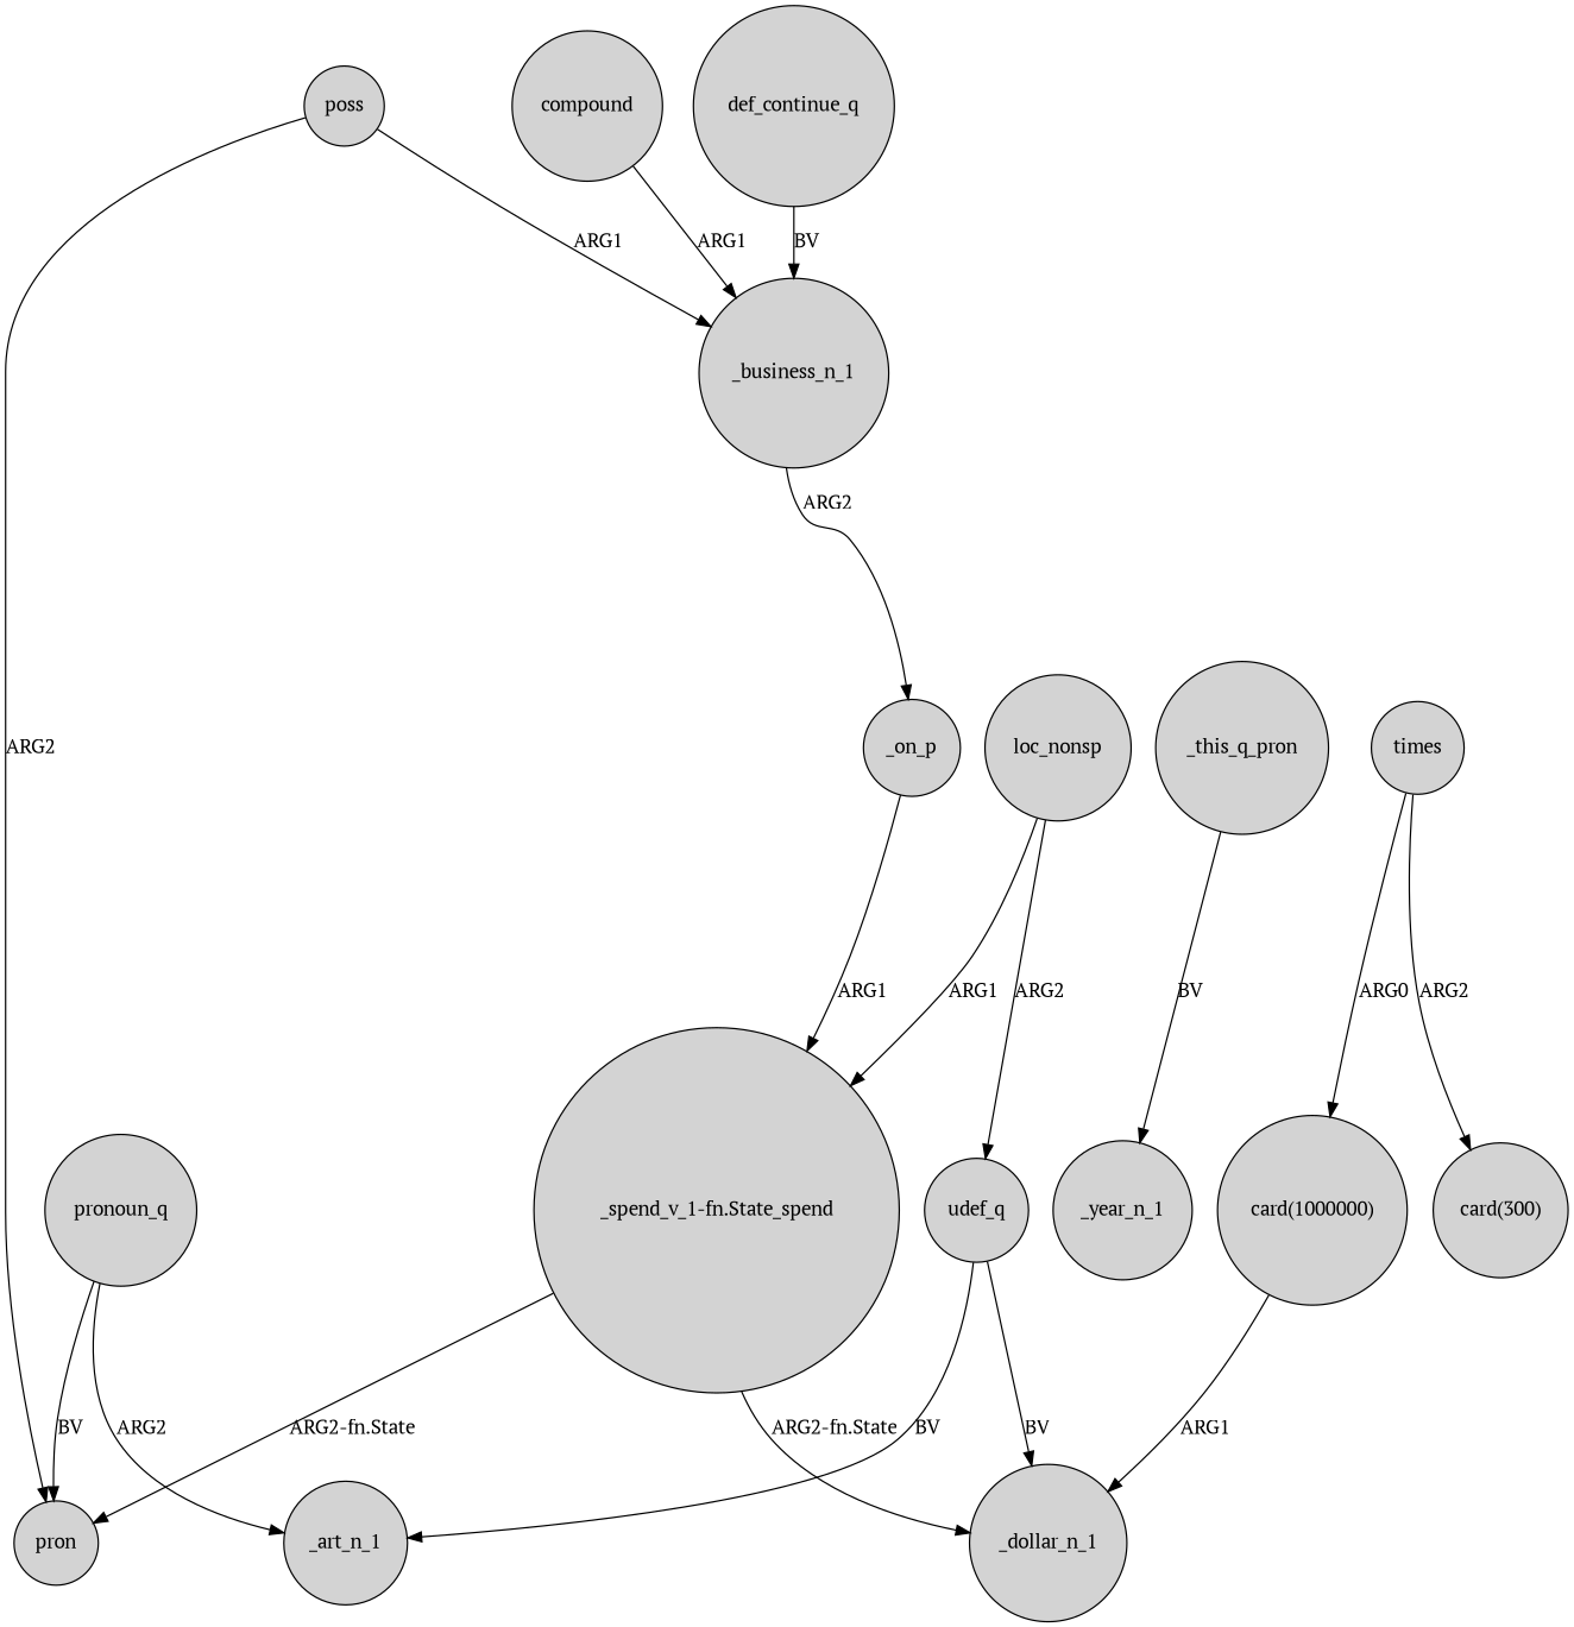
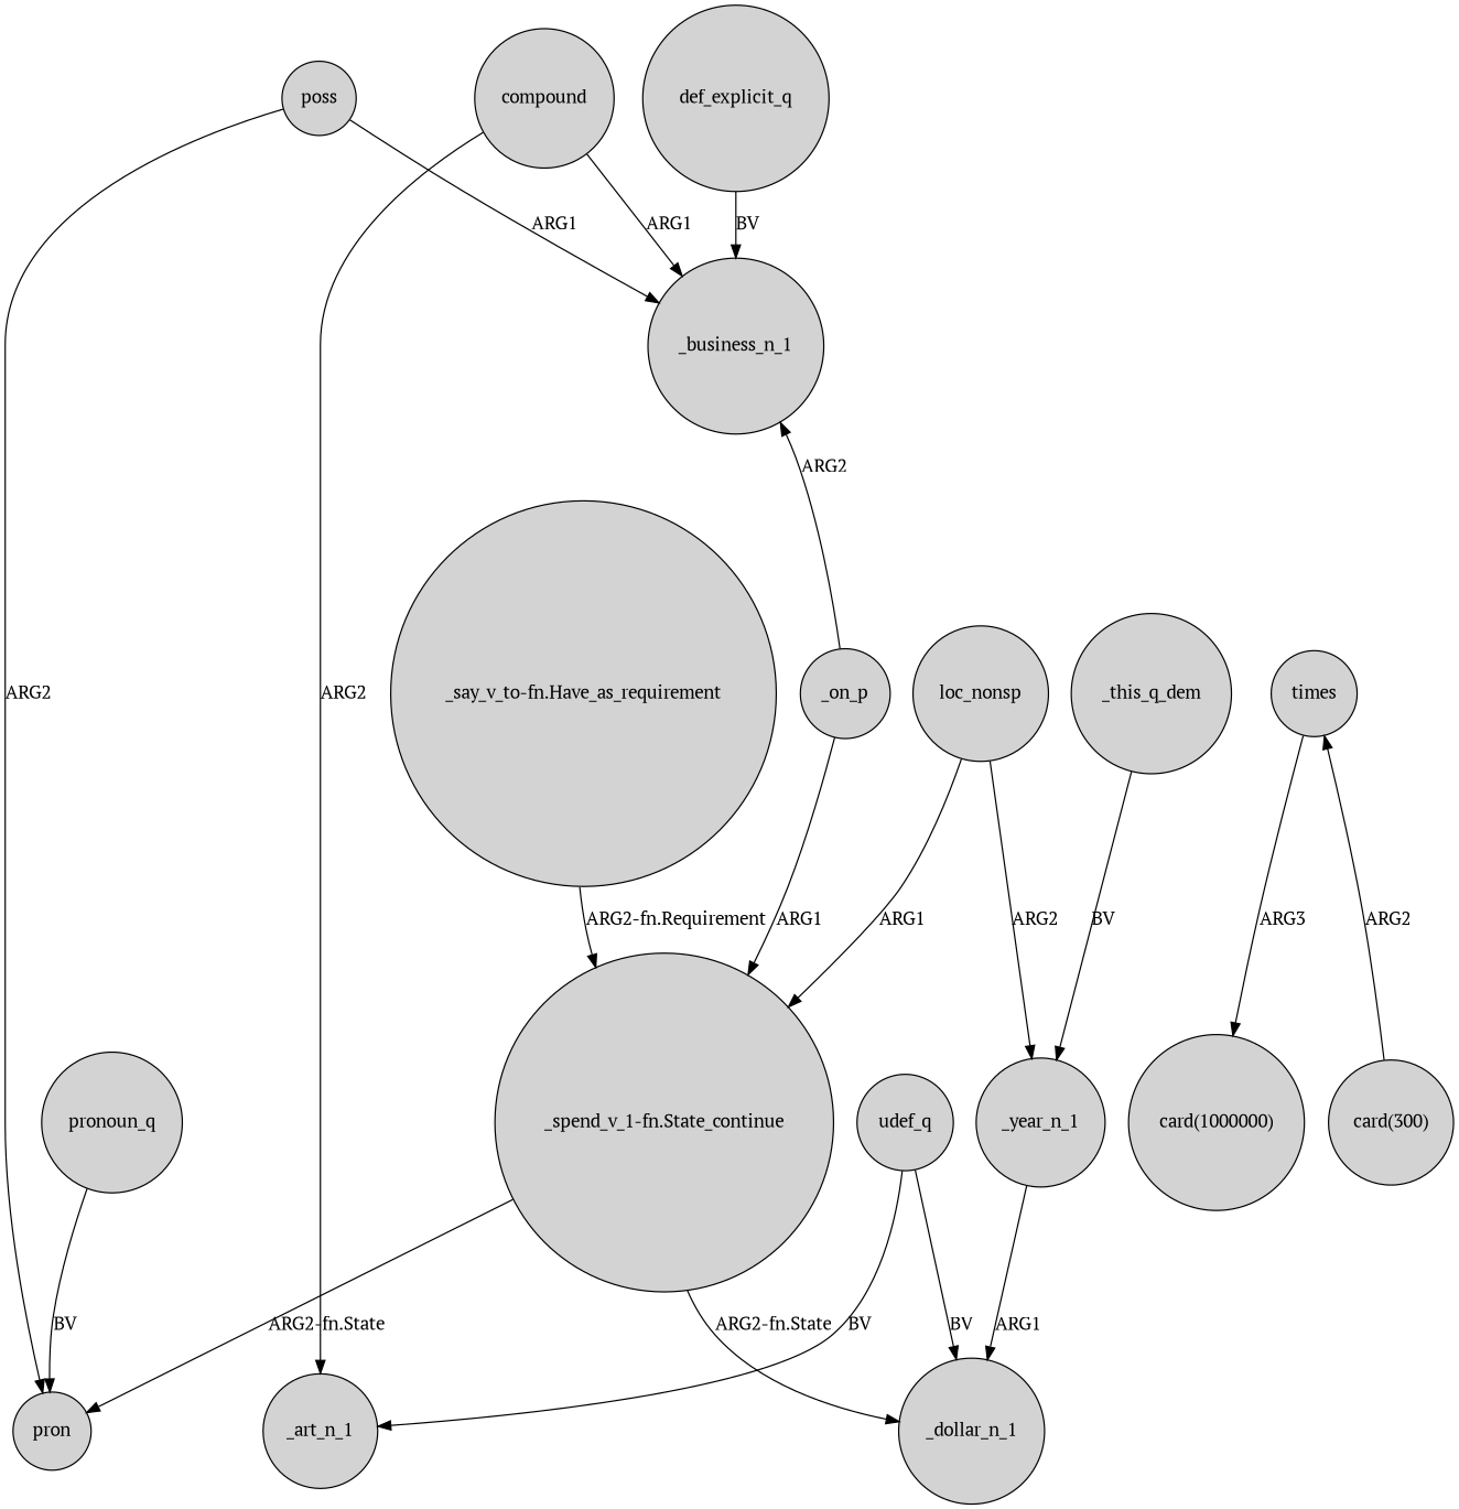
  digraph {
    fontname="PT Serif"
    node [fontname="PT Serif" shape=circle style=filled]
    edge [fontname="PT Serif"]
-   def_explicit_q [label=def_continue_q]
+   def_explicit_q
    _business_n_1
    poss
    pron
    loc_nonsp
-   "_spend_v_1-fn.State_continue" [label="_spend_v_1-fn.State_spend"]
+   "_spend_v_1-fn.State_continue"
    _year_n_1
    _dollar_n_1
    times
    "card(1000000)"
    "card(300)"
    pronoun_q
+   "_say_v_to-fn.Have_as_requirement"
    udef_q
    _art_n_1
-   _this_q_dem [label=_this_q_pron]
+   _this_q_dem
    compound
    _on_p
    def_explicit_q -> _business_n_1 [label=BV]
    poss -> _business_n_1 [label=ARG1]
    poss -> pron [label=ARG2]
    loc_nonsp -> "_spend_v_1-fn.State_continue" [label=ARG1]
-   loc_nonsp -> udef_q [label=ARG2]
+   loc_nonsp -> _year_n_1 [label=ARG2]
    "_spend_v_1-fn.State_continue" -> pron [label="ARG2-fn.State"]
    "_spend_v_1-fn.State_continue" -> _dollar_n_1 [label="ARG2-fn.State"]
-   times -> "card(1000000)" [label=ARG0]
-   times -> "card(300)" [label=ARG2]
-   "card(1000000)" -> _dollar_n_1 [label=ARG1]
+   times -> "card(1000000)" [label=ARG3]
+   "card(300)" -> times [label=ARG2]
+   _year_n_1 -> _dollar_n_1 [label=ARG1]
    pronoun_q -> pron [label=BV]
+   "_say_v_to-fn.Have_as_requirement" -> "_spend_v_1-fn.State_continue" [label="ARG2-fn.Requirement"]
    udef_q -> _dollar_n_1 [label=BV]
    udef_q -> _art_n_1 [label=BV]
    _this_q_dem -> _year_n_1 [label=BV]
    compound -> _business_n_1 [label=ARG1]
-   pronoun_q -> _art_n_1 [label=ARG2]
-   _business_n_1 -> _on_p [label=ARG2]
+   compound -> _art_n_1 [label=ARG2]
+   _on_p -> _business_n_1 [label=ARG2]
    _on_p -> "_spend_v_1-fn.State_continue" [label=ARG1]
  }
